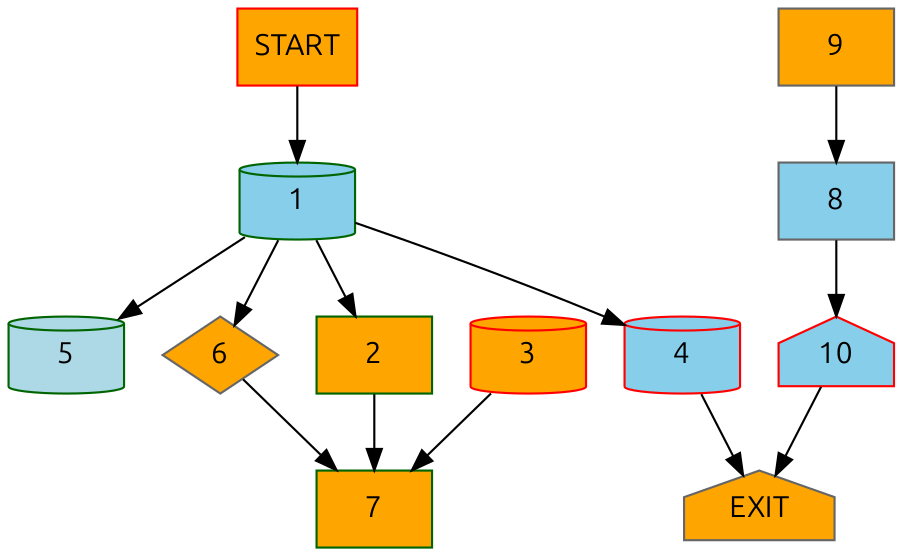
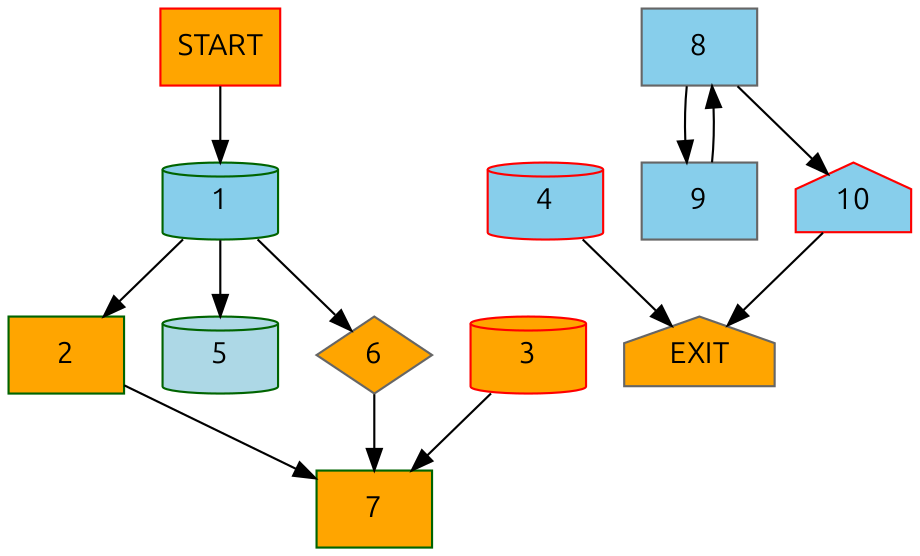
  digraph {
    fontname=Ubuntu
    node [color=red fillcolor=orange fontname=Ubuntu shape=box style=filled]
    edge [fontname=Ubuntu]
    n1 [label=START]
    1 [color=darkgreen fillcolor=skyblue shape=cylinder]
    2 [color=darkgreen]
    4 [fillcolor=skyblue shape=cylinder]
    5 [color=darkgreen fillcolor=lightblue shape=cylinder]
    6 [color=gray40 shape=diamond]
    n7 [color=gray40 label=EXIT shape=house]
    7 [color=darkgreen]
    3 [shape=cylinder]
    8 [color=gray40 fillcolor=skyblue]
-   9 [color=gray40]
+   9 [color=gray40 fillcolor=skyblue]
    10 [fillcolor=skyblue shape=house]
    n1 -> 1
    1 -> 2
-   1 -> 4
    1 -> 5
    1 -> 6
    2 -> 7
    4 -> n7
    6 -> 7
    3 -> 7
+   8 -> 9
    8 -> 10
    9 -> 8
    10 -> n7
  }
